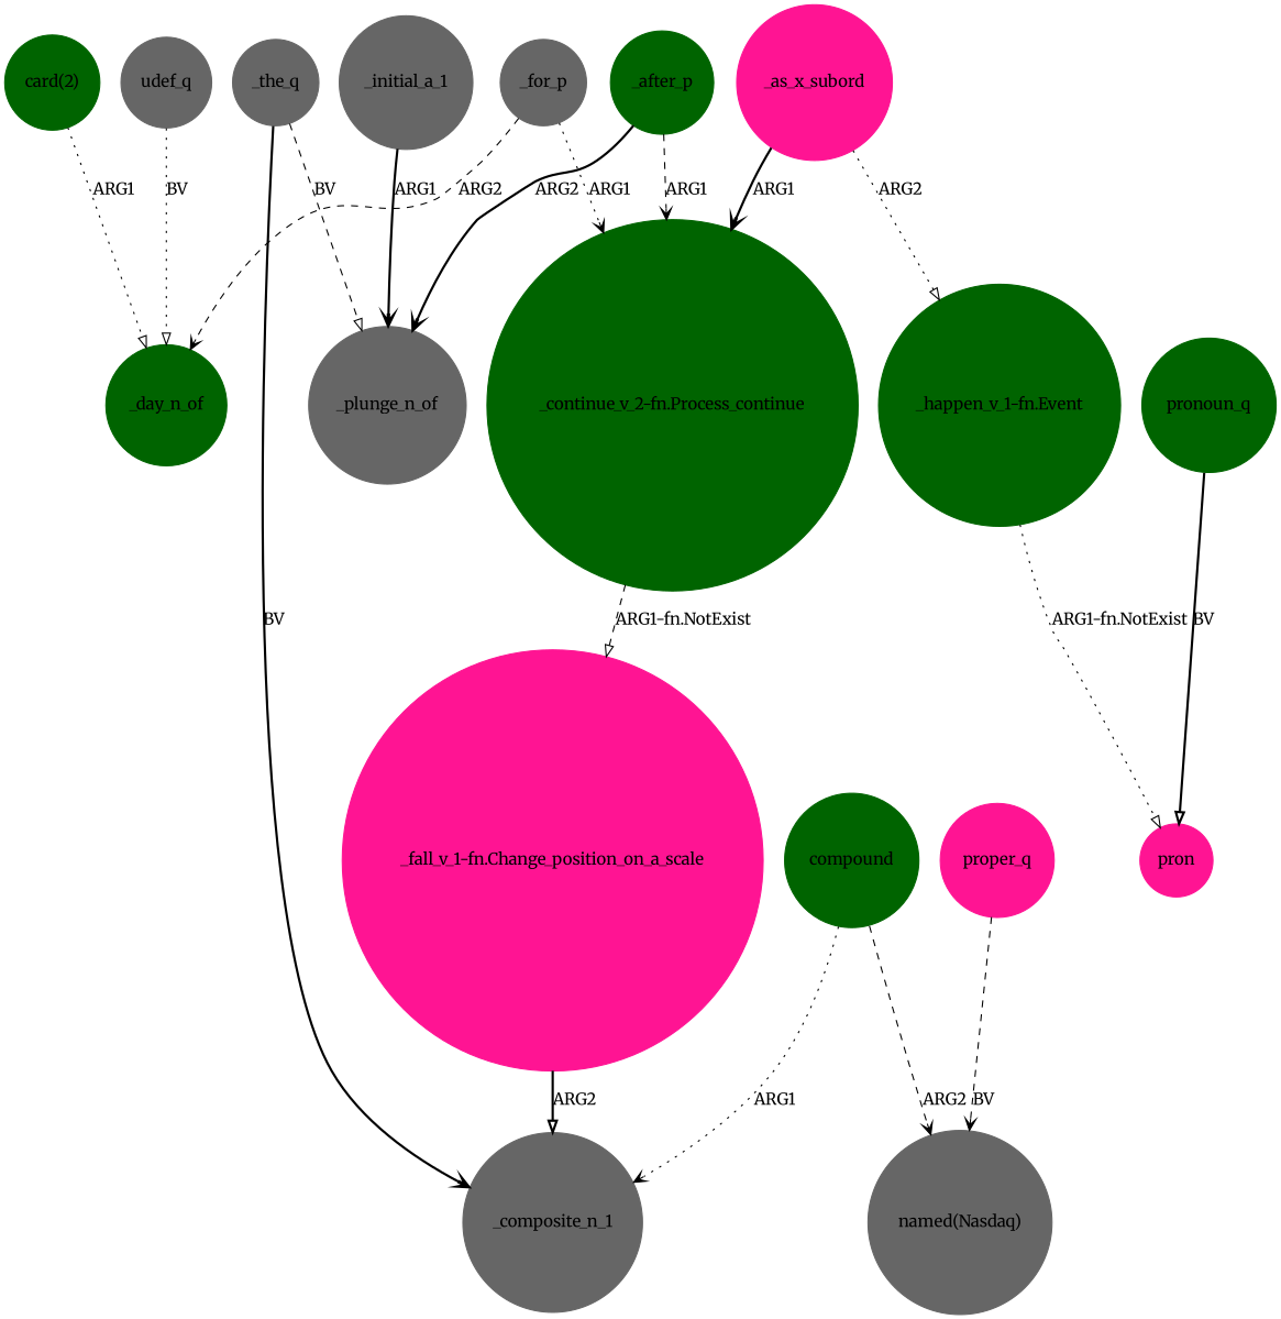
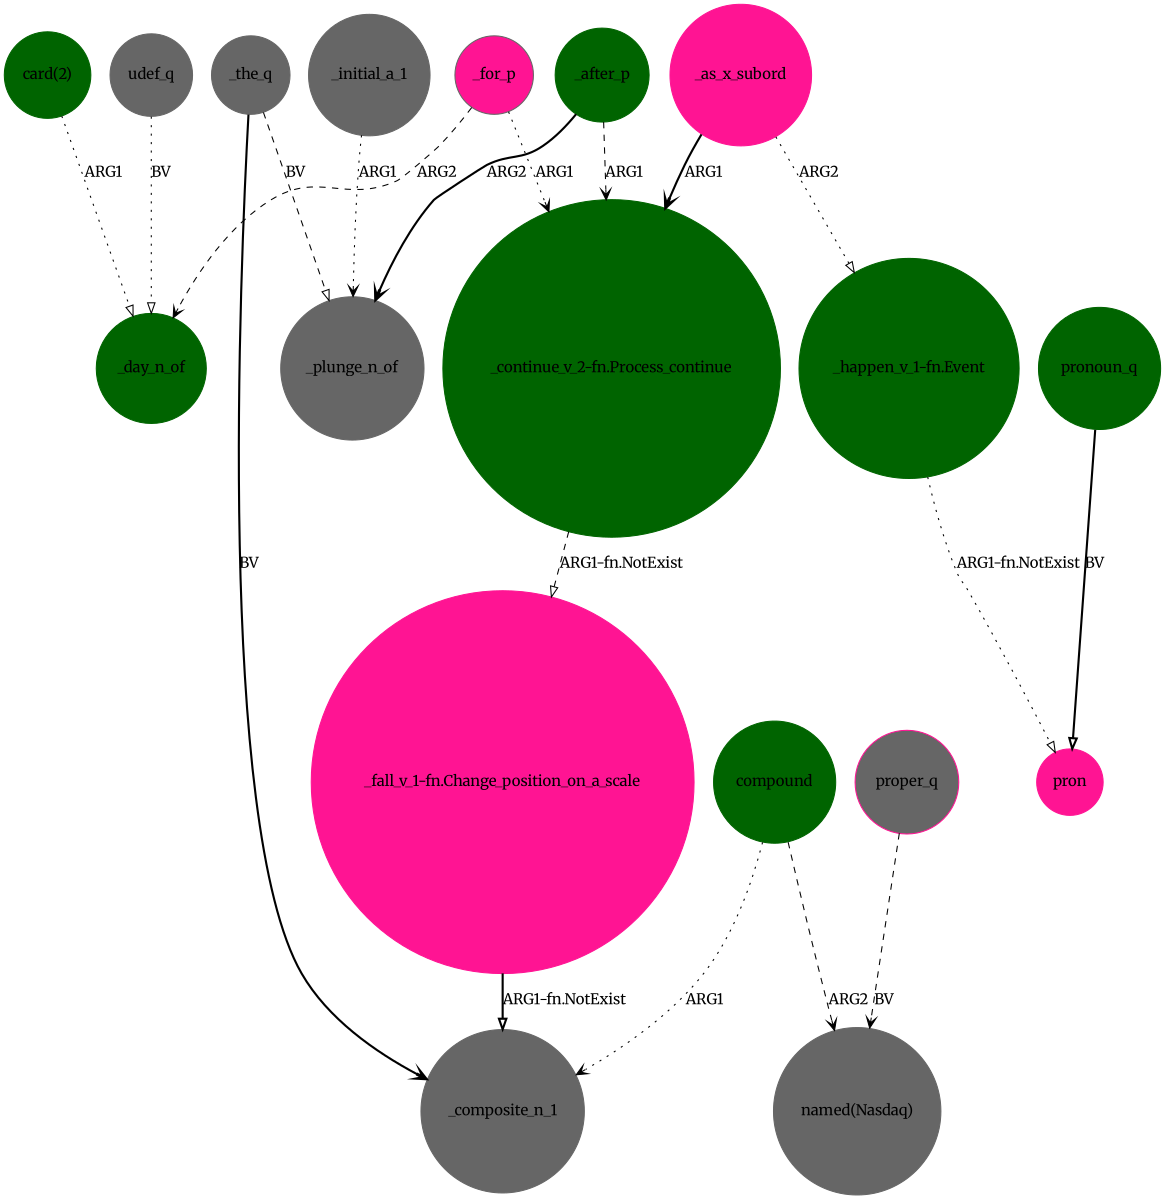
  digraph {
    fontname=Merriweather
    node [color=darkgreen fontname=Merriweather shape=circle style=filled]
    edge [arrowhead=vee fontname=Merriweather style=dotted]
    "card(2)"
    _day_n_of
-   _for_p [color=gray40]
+   _for_p [color=gray40 fillcolor=deeppink]
    "_continue_v_2-fn.Process_continue"
    "_fall_v_1-fn.Change_position_on_a_scale" [color=deeppink]
    _initial_a_1 [color=gray40]
    _plunge_n_of [color=gray40]
    "named(Nasdaq)" [color=gray40]
    compound
    _composite_n_1 [color=gray40]
    _as_x_subord [color=deeppink]
    "_happen_v_1-fn.Event"
    pron [color=deeppink]
-   proper_q [color=deeppink]
+   proper_q [color=deeppink fillcolor=gray40]
    udef_q [color=gray40]
    _after_p
    _the_q [color=gray40]
    pronoun_q
    "card(2)" -> _day_n_of [arrowhead=onormal label=ARG1]
    _for_p -> _day_n_of [label=ARG2 style=dashed]
    _for_p -> "_continue_v_2-fn.Process_continue" [label=ARG1]
    "_continue_v_2-fn.Process_continue" -> "_fall_v_1-fn.Change_position_on_a_scale" [arrowhead=onormal label="ARG1-fn.NotExist" style=dashed]
-   "_fall_v_1-fn.Change_position_on_a_scale" -> _composite_n_1 [arrowhead=onormal label=ARG2 style=bold]
-   _initial_a_1 -> _plunge_n_of [label=ARG1 style=bold]
+   "_fall_v_1-fn.Change_position_on_a_scale" -> _composite_n_1 [arrowhead=onormal label="ARG1-fn.NotExist" style=bold]
+   _initial_a_1 -> _plunge_n_of [label=ARG1]
    compound -> "named(Nasdaq)" [label=ARG2 style=dashed]
    compound -> _composite_n_1 [label=ARG1]
    _as_x_subord -> "_continue_v_2-fn.Process_continue" [label=ARG1 style=bold]
    _as_x_subord -> "_happen_v_1-fn.Event" [arrowhead=onormal label=ARG2]
    "_happen_v_1-fn.Event" -> pron [arrowhead=onormal label="ARG1-fn.NotExist"]
    proper_q -> "named(Nasdaq)" [label=BV style=dashed]
    udef_q -> _day_n_of [arrowhead=onormal label=BV]
    _after_p -> "_continue_v_2-fn.Process_continue" [label=ARG1 style=dashed]
    _after_p -> _plunge_n_of [label=ARG2 style=bold]
    _the_q -> _plunge_n_of [arrowhead=onormal label=BV style=dashed]
    _the_q -> _composite_n_1 [label=BV style=bold]
    pronoun_q -> pron [arrowhead=onormal label=BV style=bold]
  }
